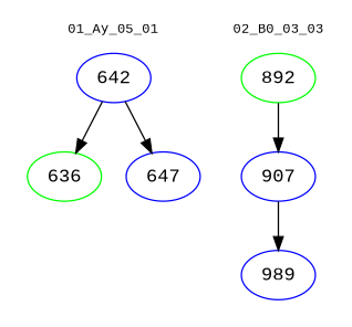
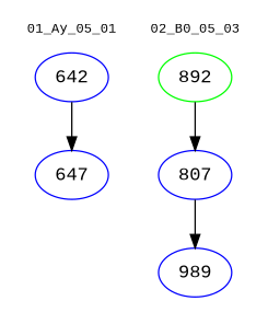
  digraph {
    fontname="Liberation Mono"
    node [color=blue fontname="Liberation Mono"]
    edge [color=black fontname="Liberation Mono"]
    n1 [label=642]
-   n2 [color=green label=636]
    n3 [label=647]
-   n4 [label=907]
+   n4 [label=807]
    n5 [color=green label=892]
    n6 [label=989]
    subgraph cluster_1 {
      color=white
      fontsize=10
      label="01_Ay_05_01"
      n1
-     n2
      n3
    }
    subgraph cluster_2 {
      color=white
      fontsize=10
-     label="02_B0_03_03"
+     label="02_B0_05_03"
      n4
      n5
      n6
    }
-   n1 -> n2
    n1 -> n3
    n4 -> n6
    n5 -> n4
  }
